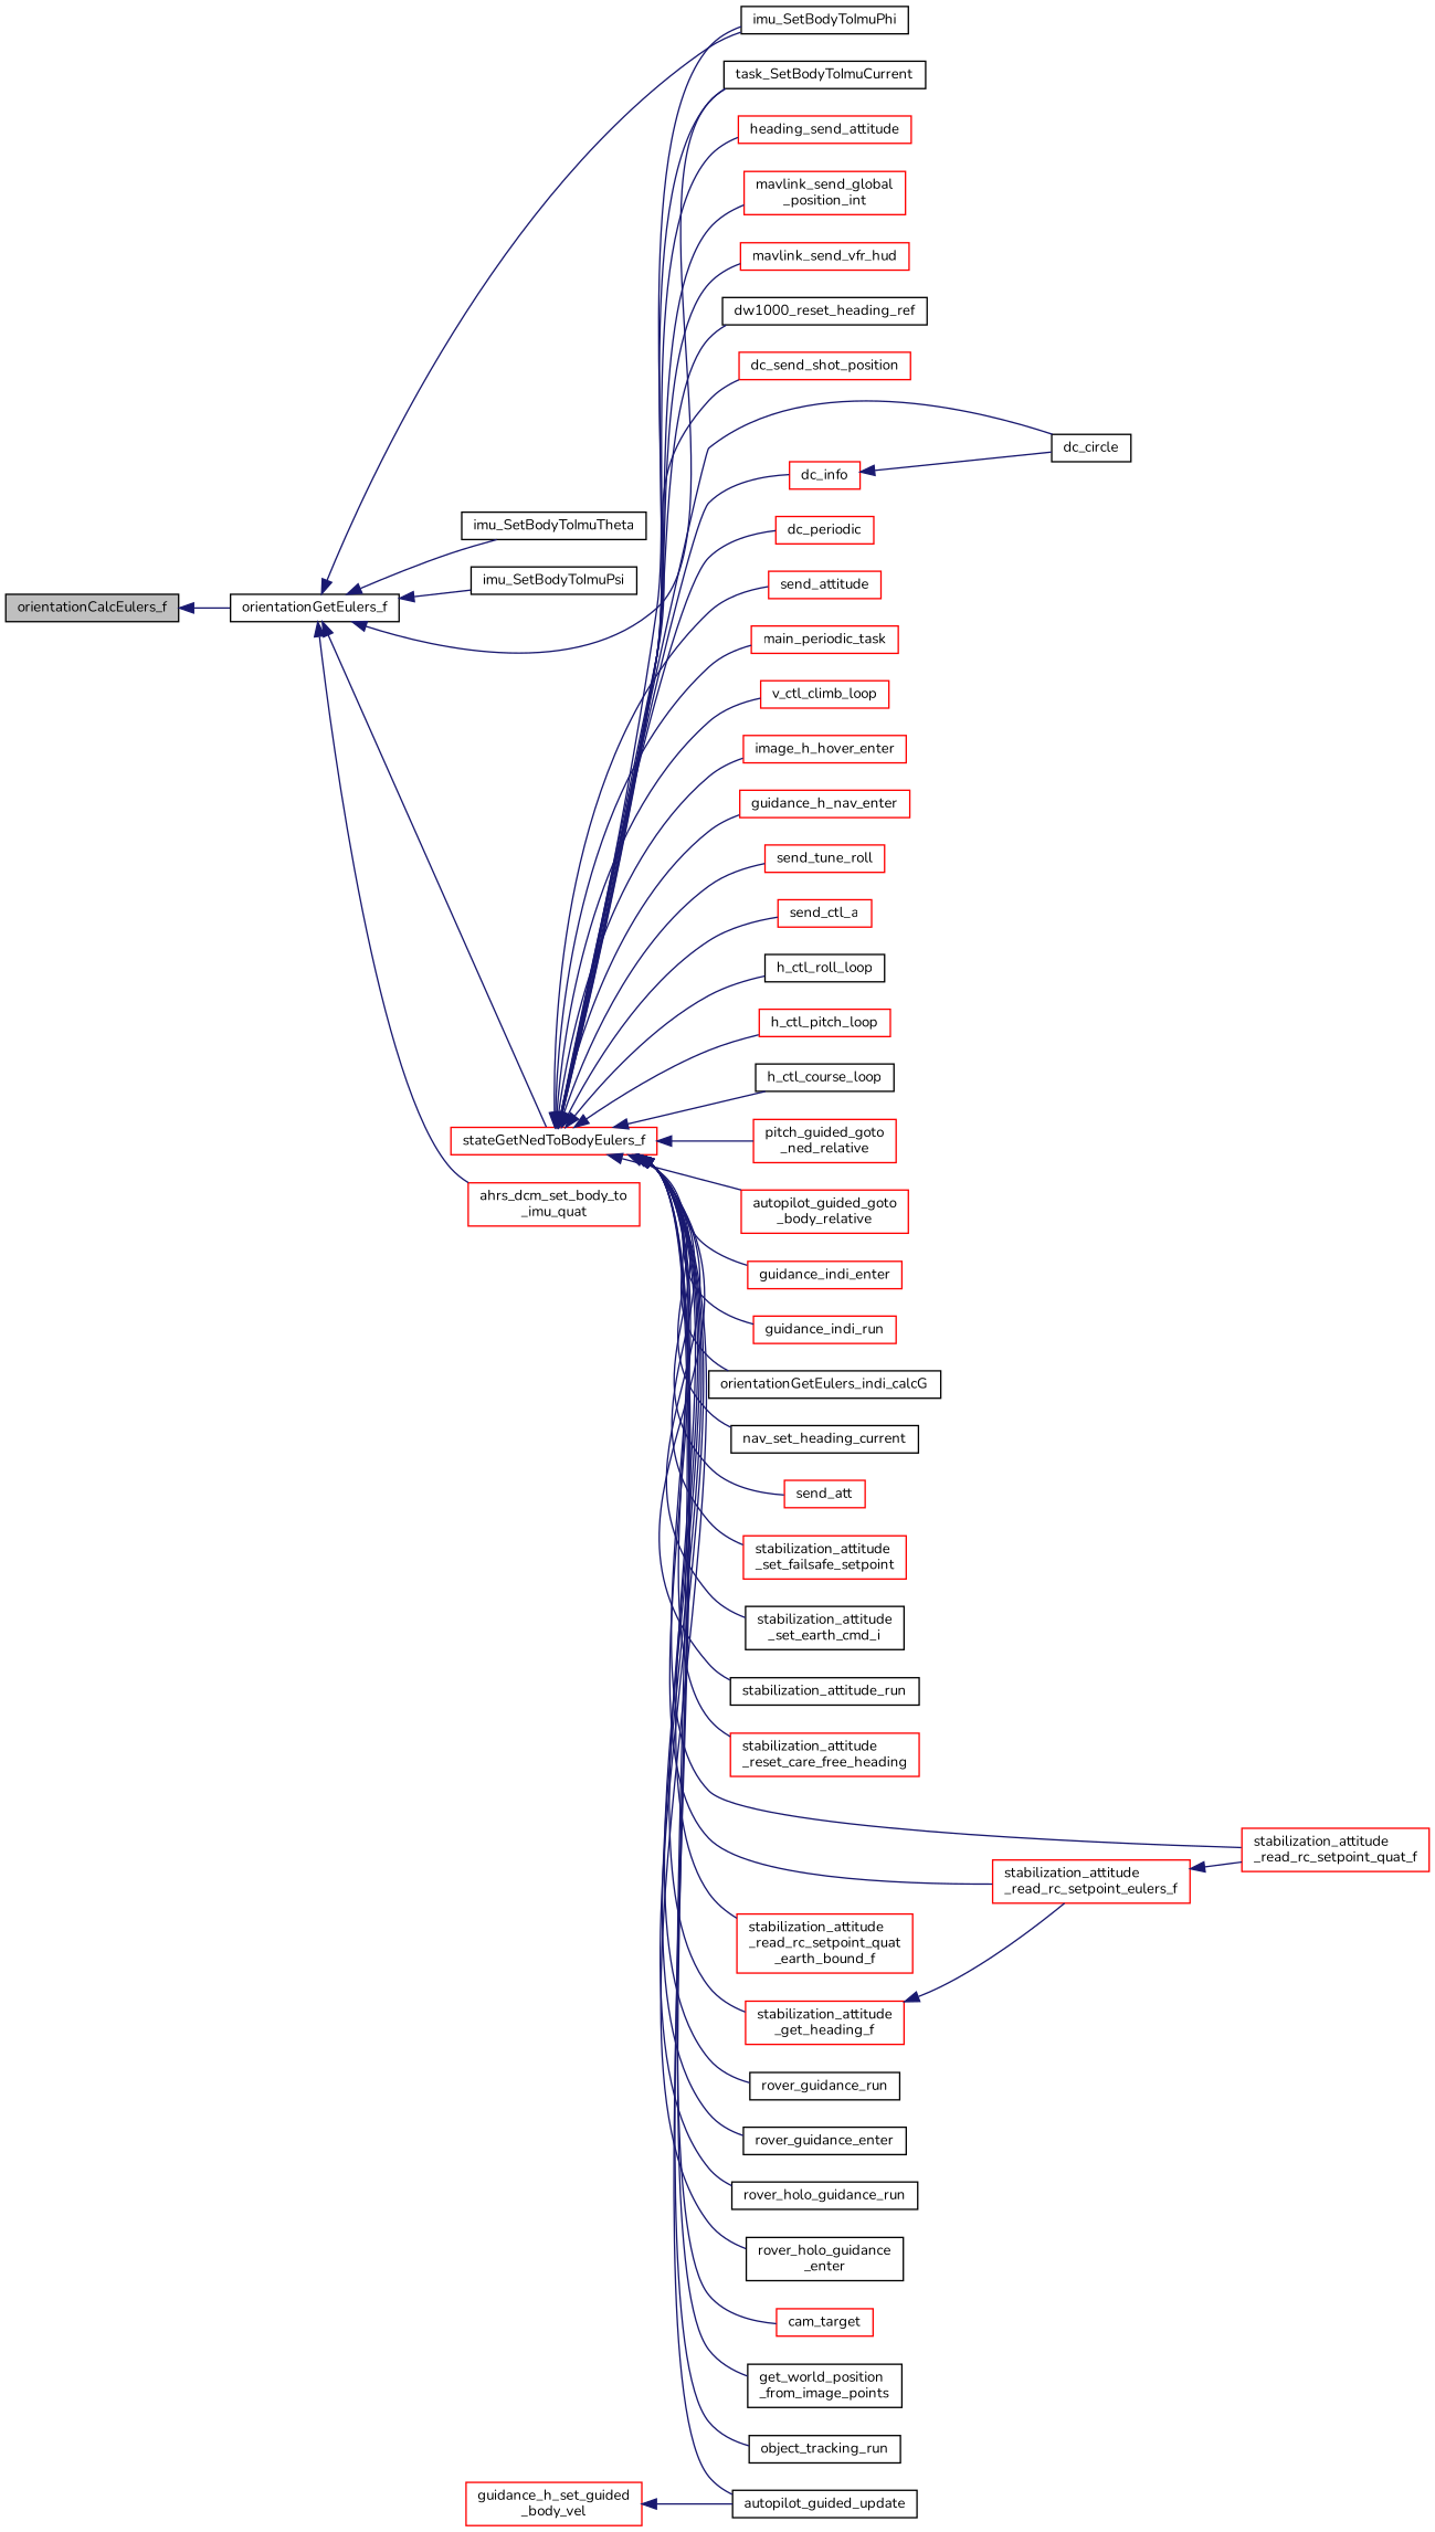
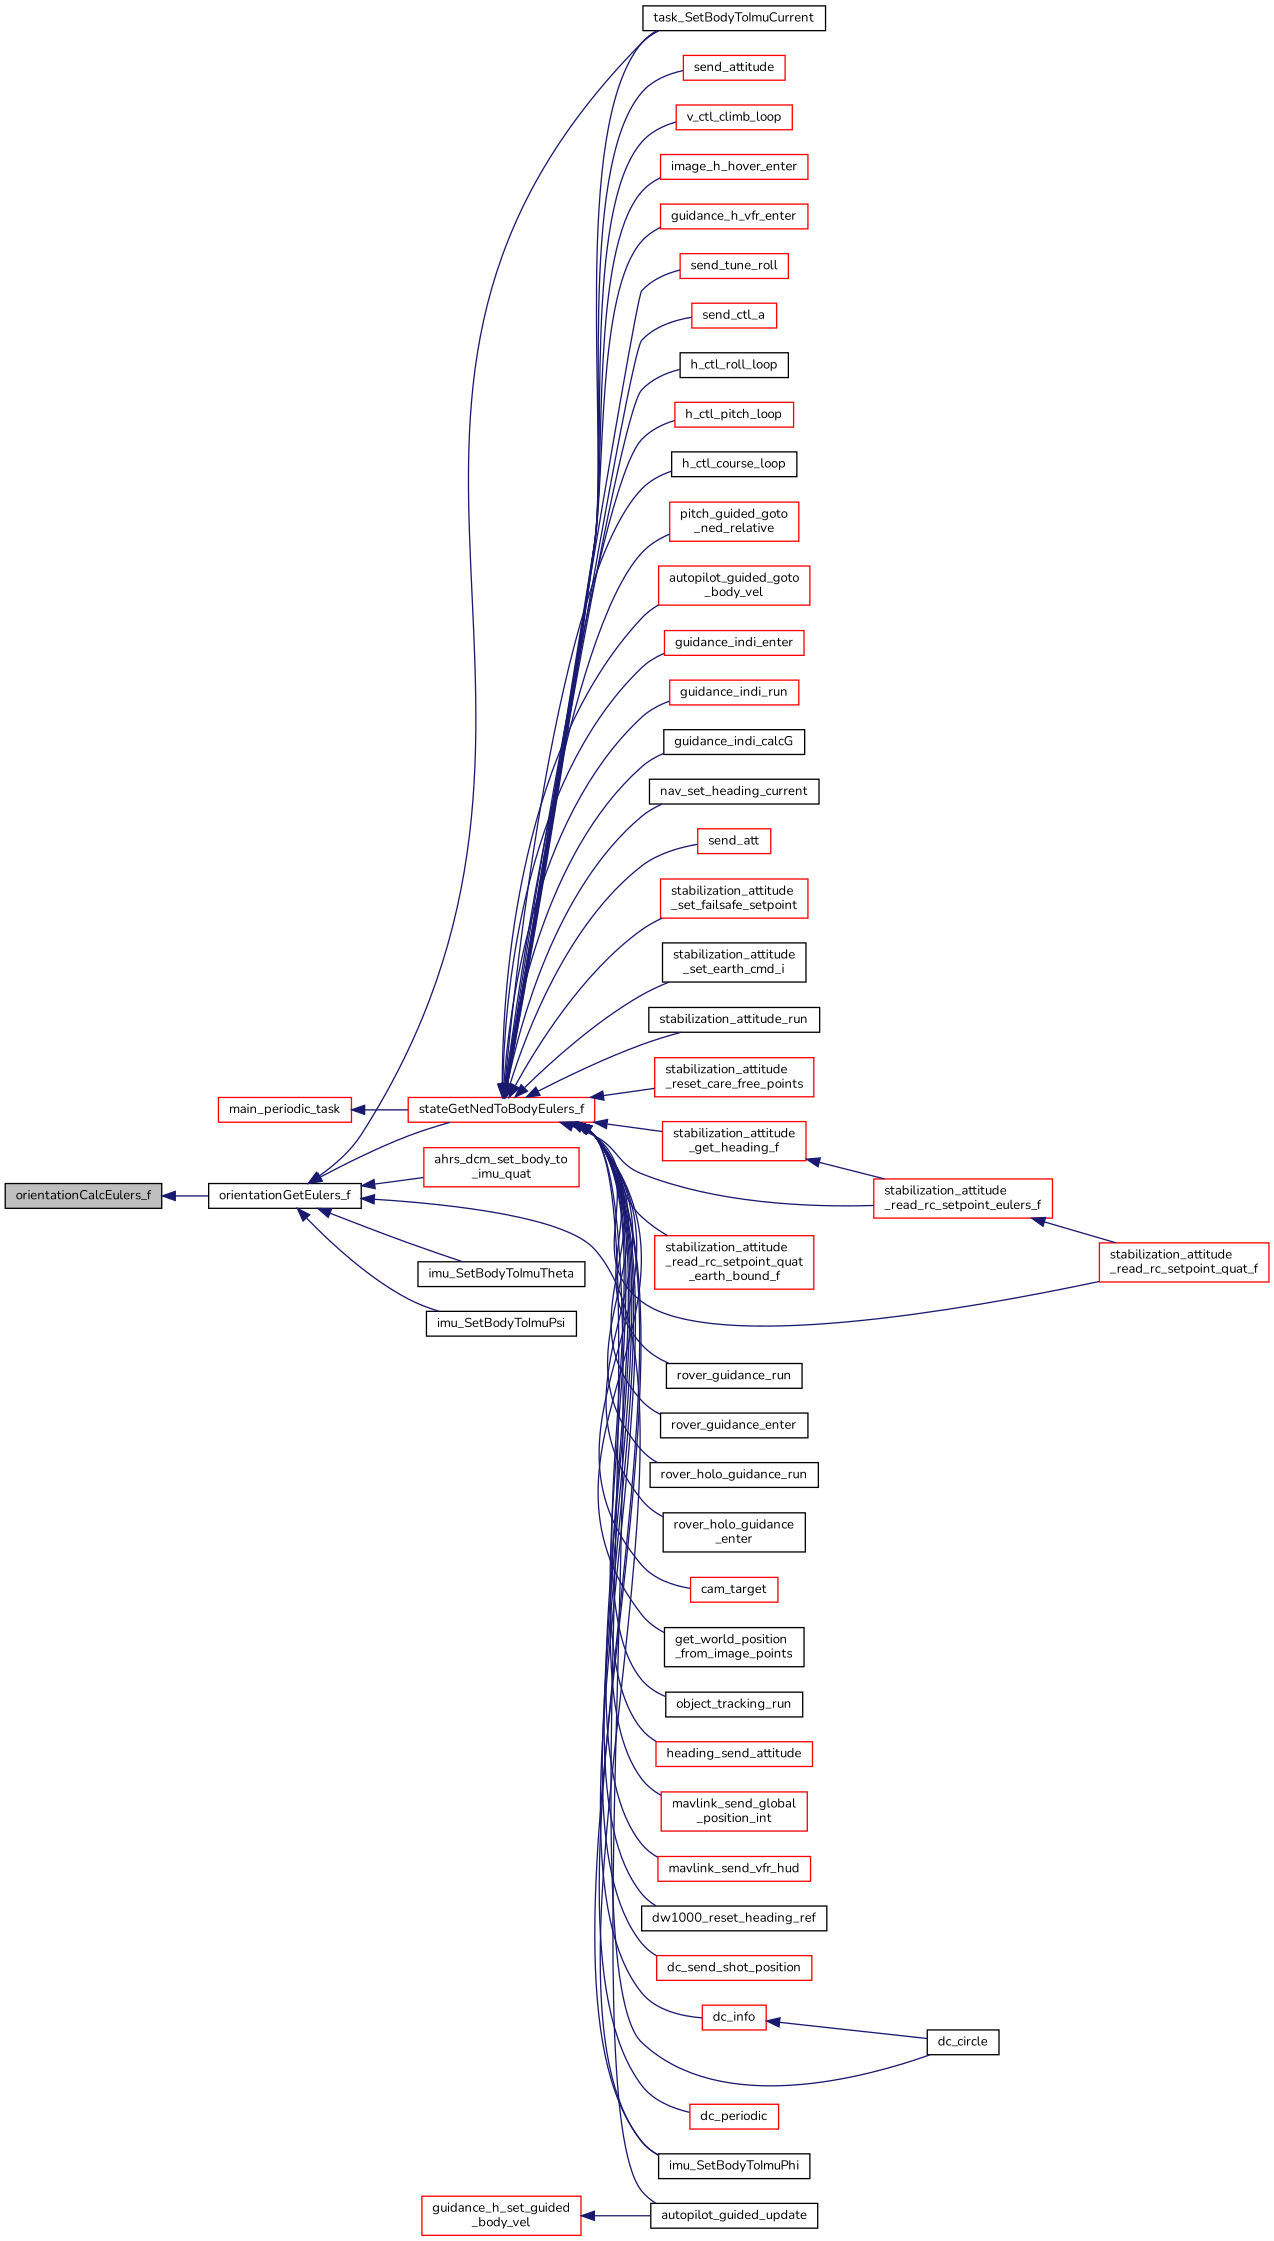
  digraph {
    fontname=Nunito
    rankdir=LR
    node [color=red fillcolor=white fontname=Nunito fontsize=10 shape=record style=filled]
    edge [color=midnightblue dir=back fontname=Nunito fontsize=10 labelfontname=FreeSans labelfontsize=10 style=solid]
    n1 [color=black fillcolor=grey75 fontcolor=black height=0.2 label=orientationCalcEulers_f width=0.4]
    n2 [color=black height=0.2 label=orientationGetEulers_f width=0.4]
    n3 [height=0.2 label=stateGetNedToBodyEulers_f width=0.4]
    n4 [color=black height=0.2 label=task_SetBodyToImuCurrent width=0.4]
    n5 [height=0.2 label="ahrs_dcm_set_body_to\l_imu_quat" width=0.4]
    n6 [color=black height=0.2 label=imu_SetBodyToImuPhi width=0.4]
    n7 [color=black height=0.2 label=imu_SetBodyToImuTheta width=0.4]
    n8 [color=black height=0.2 label=imu_SetBodyToImuPsi width=0.4]
    n9 [height=0.2 label=send_attitude width=0.4]
    n10 [height=0.2 label=main_periodic_task width=0.4]
    n11 [height=0.2 label=v_ctl_climb_loop width=0.4]
    n12 [height=0.2 label=image_h_hover_enter width=0.4]
-   n13 [height=0.2 label=guidance_h_nav_enter width=0.4]
+   n13 [height=0.2 label=guidance_h_vfr_enter width=0.4]
    n14 [color=black height=0.2 label=autopilot_guided_update width=0.4]
    n15 [height=0.2 label=send_tune_roll width=0.4]
    n16 [height=0.2 label=send_ctl_a width=0.4]
    n17 [color=black height=0.2 label=h_ctl_roll_loop width=0.4]
    n18 [height=0.2 label=h_ctl_pitch_loop width=0.4]
    n19 [color=black height=0.2 label=h_ctl_course_loop width=0.4]
    n20 [height=0.2 label="pitch_guided_goto\l_ned_relative" width=0.4]
-   n21 [height=0.2 label="autopilot_guided_goto\l_body_relative" width=0.4]
+   n21 [height=0.2 label="autopilot_guided_goto\l_body_vel" width=0.4]
    n22 [height=0.2 label=guidance_indi_enter width=0.4]
    n23 [height=0.2 label=guidance_indi_run width=0.4]
-   n24 [color=black height=0.2 label=orientationGetEulers_indi_calcG width=0.4]
+   n24 [color=black height=0.2 label=guidance_indi_calcG width=0.4]
    n25 [color=black height=0.2 label=nav_set_heading_current width=0.4]
    n26 [height=0.2 label=send_att width=0.4]
    n27 [height=0.2 label="stabilization_attitude\l_set_failsafe_setpoint" width=0.4]
    n28 [color=black height=0.2 label="stabilization_attitude\l_set_earth_cmd_i" width=0.4]
    n29 [color=black height=0.2 label=stabilization_attitude_run width=0.4]
-   n30 [height=0.2 label="stabilization_attitude\l_reset_care_free_heading" width=0.4]
+   n30 [height=0.2 label="stabilization_attitude\l_reset_care_free_points" width=0.4]
    n31 [height=0.2 label="stabilization_attitude\l_get_heading_f" width=0.4]
    n32 [height=0.2 label="stabilization_attitude\l_read_rc_setpoint_eulers_f" width=0.4]
    n33 [height=0.2 label="stabilization_attitude\l_read_rc_setpoint_quat\l_earth_bound_f" width=0.4]
    n34 [height=0.2 label="stabilization_attitude\l_read_rc_setpoint_quat_f" width=0.4]
    n35 [color=black height=0.2 label=rover_guidance_run width=0.4]
    n36 [color=black height=0.2 label=rover_guidance_enter width=0.4]
    n37 [color=black height=0.2 label=rover_holo_guidance_run width=0.4]
    n38 [color=black height=0.2 label="rover_holo_guidance\l_enter" width=0.4]
    n39 [height=0.2 label=cam_target width=0.4]
    n40 [color=black height=0.2 label="get_world_position\l_from_image_points" width=0.4]
    n41 [color=black height=0.2 label=object_tracking_run width=0.4]
    n42 [height=0.2 label=heading_send_attitude width=0.4]
    n43 [height=0.2 label="mavlink_send_global\l_position_int" width=0.4]
    n44 [height=0.2 label=mavlink_send_vfr_hud width=0.4]
    n45 [color=black height=0.2 label=dw1000_reset_heading_ref width=0.4]
    n46 [height=0.2 label=dc_send_shot_position width=0.4]
    n47 [height=0.2 label=dc_info width=0.4]
    n48 [color=black height=0.2 label=dc_circle width=0.4]
    n49 [height=0.2 label=dc_periodic width=0.4]
    n50 [height=0.2 label="guidance_h_set_guided\l_body_vel" width=0.4]
    n1 -> n2
    n2 -> n3
    n2 -> n4
    n2 -> n5
    n2 -> n6
    n2 -> n7
    n2 -> n8
    n3 -> n4
    n3 -> n6
    n3 -> n9
-   n3 -> n10
+   n10 -> n3
    n3 -> n11
    n3 -> n12
    n3 -> n13
    n3 -> n14
    n3 -> n15
    n3 -> n16
    n3 -> n17
    n3 -> n18
    n3 -> n19
    n3 -> n20
    n3 -> n21
    n3 -> n22
    n3 -> n23
    n3 -> n24
    n3 -> n25
    n3 -> n26
    n3 -> n27
    n3 -> n28
    n3 -> n29
    n3 -> n30
    n3 -> n31
    n3 -> n32
    n3 -> n33
    n3 -> n34
    n3 -> n35
    n3 -> n36
    n3 -> n37
    n3 -> n38
    n3 -> n39
    n3 -> n40
    n3 -> n41
    n3 -> n42
    n3 -> n43
    n3 -> n44
    n3 -> n45
    n3 -> n46
    n3 -> n47
    n3 -> n48
    n3 -> n49
    n31 -> n32
    n32 -> n34
    n47 -> n48
    n50 -> n14
  }
